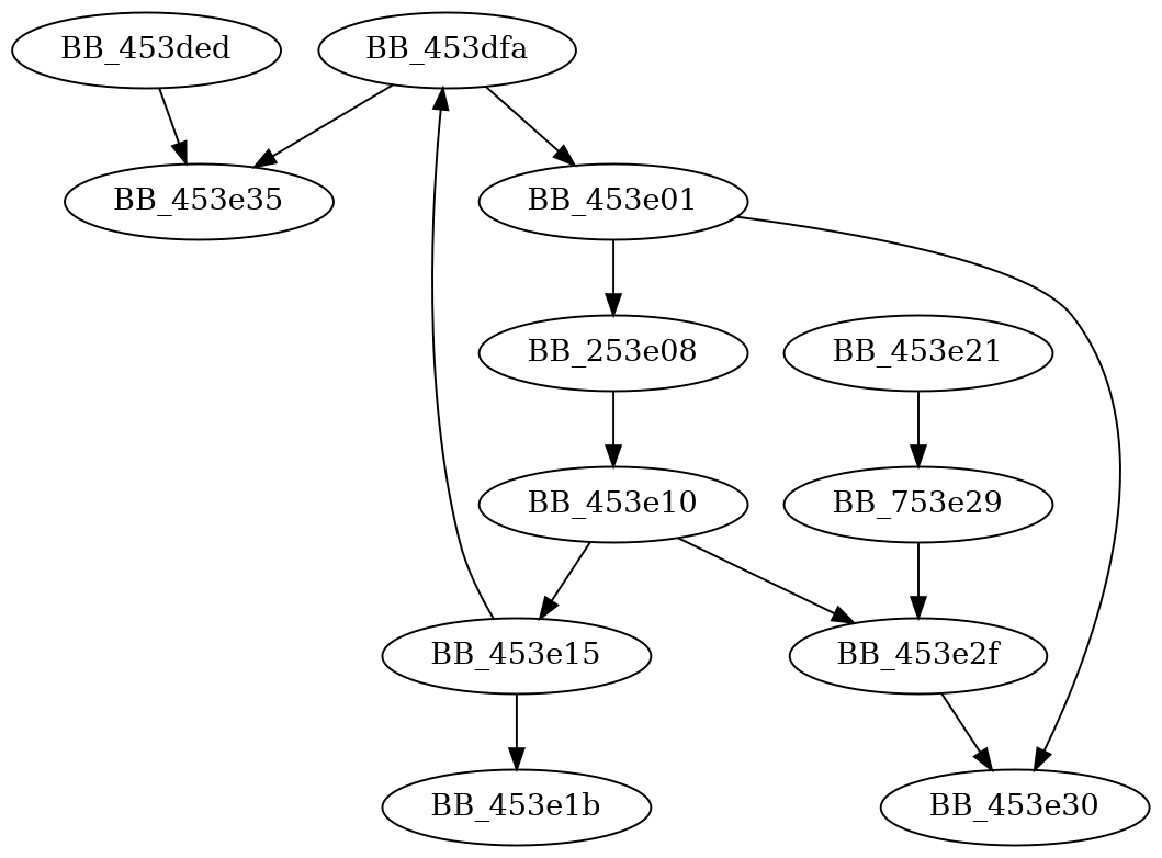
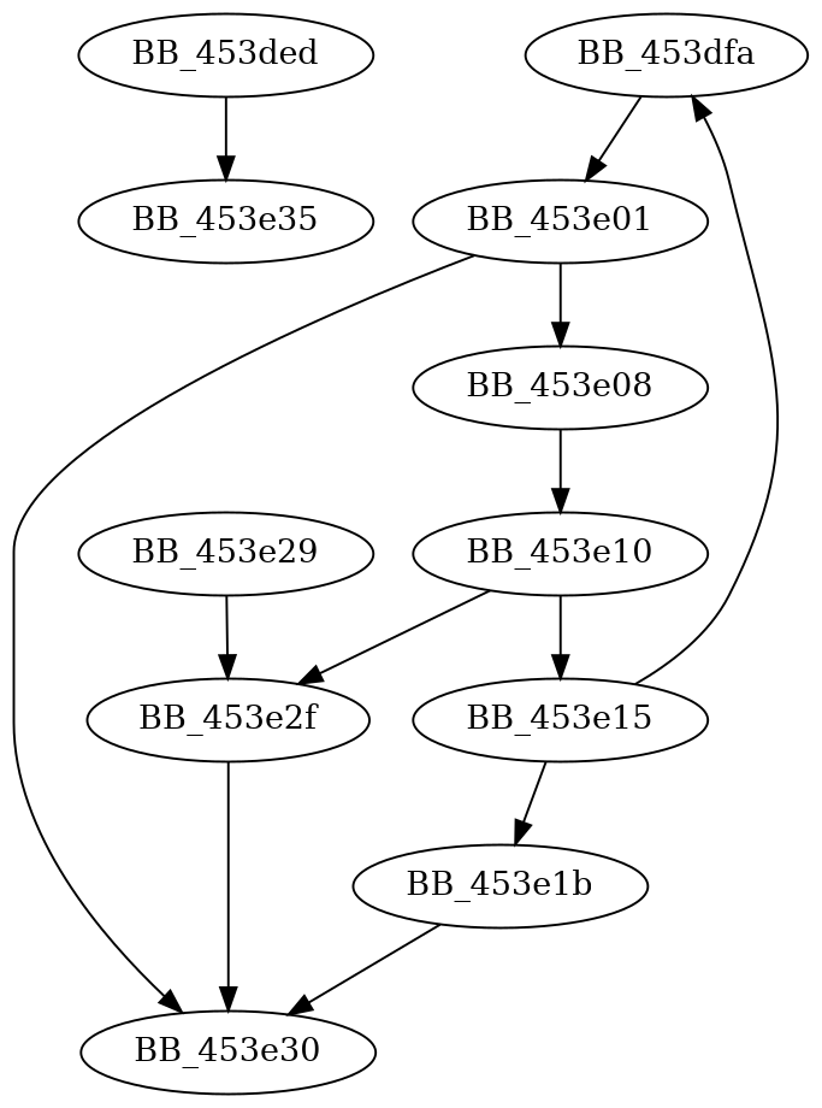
  digraph {
    BB_453ded
    BB_453e35
    BB_453dfa
    BB_453e01
-   BB_453e08 [label=BB_253e08]
+   BB_453e08
    BB_453e30
    BB_453e10
    BB_453e15
    BB_453e2f
    BB_453e1b
-   BB_453e21
-   BB_453e29 [label=BB_753e29]
+   BB_453e29
    BB_453ded -> BB_453e35
-   BB_453dfa -> BB_453e35
    BB_453dfa -> BB_453e01
    BB_453e01 -> BB_453e08
    BB_453e01 -> BB_453e30
    BB_453e08 -> BB_453e10
    BB_453e10 -> BB_453e15
    BB_453e10 -> BB_453e2f
    BB_453e15 -> BB_453dfa
    BB_453e15 -> BB_453e1b
    BB_453e2f -> BB_453e30
-   BB_453e21 -> BB_453e29
+   BB_453e1b -> BB_453e30
    BB_453e29 -> BB_453e2f
  }
